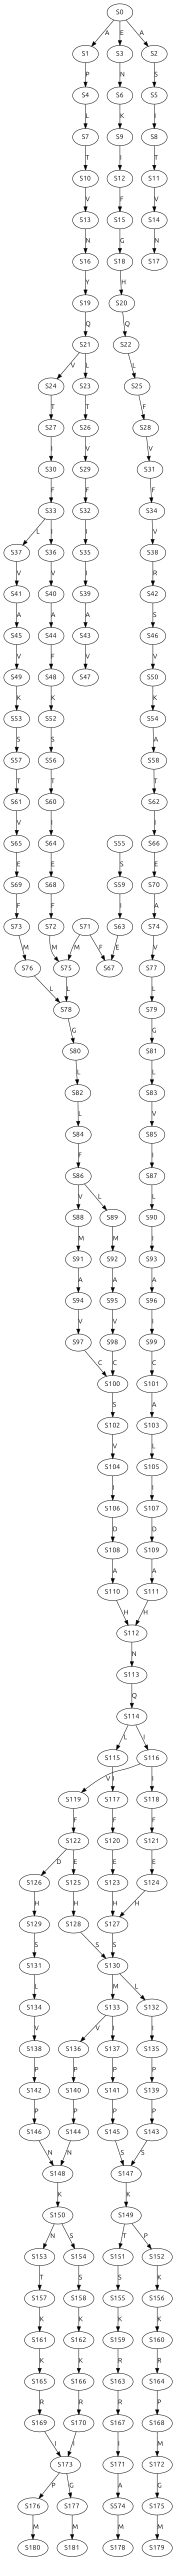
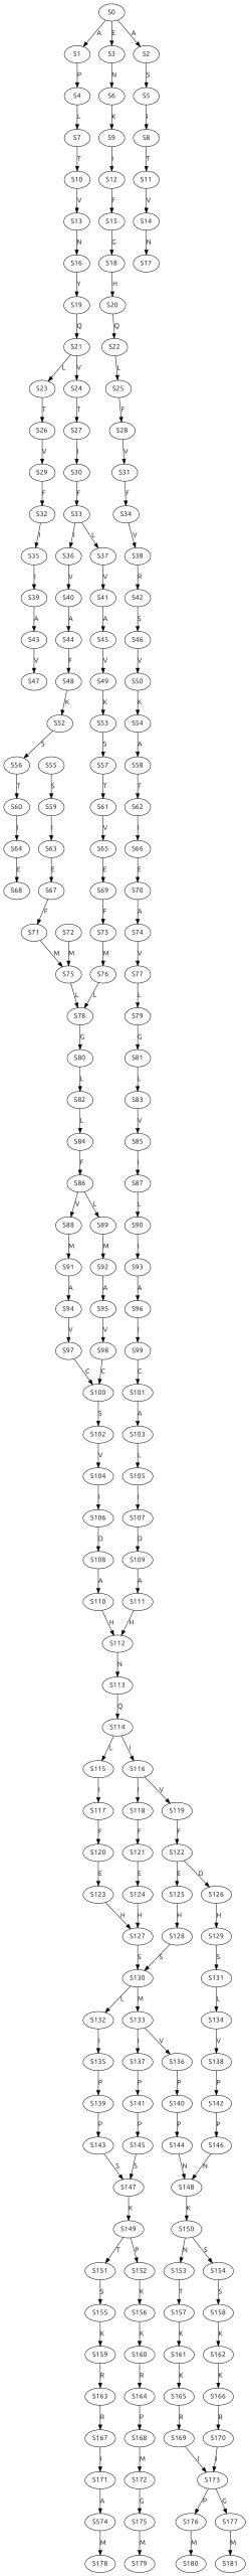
  strict digraph {
    fontname=Ubuntu
    node [fontname=Ubuntu]
    edge [fontname=Ubuntu]
    S0
    S1
    S2
    S3
    S4
    S5
    S6
    S7
    S8
    S9
    S10
    S11
    S12
    S13
    S14
    S15
    S16
    S17
    S18
    S19
    S20
    S21
    S22
    S23
    S24
    S25
    S26
    S27
    S28
    S29
    S30
    S31
    S32
    S33
    S34
    S35
    S36
    S37
    S38
    S39
    S40
    S41
    S42
    S43
    S44
    S45
    S46
    S47
    S48
    S49
    S50
    S52
    S53
    S54
    S56
    S57
    S58
    S55
    S59
    S60
    S61
    S62
    S63
    S64
    S65
    S66
    S67
    S68
    S69
    S70
    S71
    S72
    S73
    S74
    S75
    S76
    S77
    S78
    S79
    S80
    S81
    S82
    S83
    S84
    S85
    S86
    S87
    S88
    S89
    S90
    S91
    S92
    S93
    S94
    S95
    S96
    S97
    S98
    S99
    S100
    S101
    S102
    S103
    S104
    S105
    S106
    S107
    S108
    S109
    S110
    S111
    S112
    S113
    S114
    S115
    S116
    S117
    S118
    S119
    S120
    S121
    S122
    S123
    S124
    S125
    S126
    S127
    S128
    S129
    S130
    S131
    S132
    S133
    S134
    S135
    S136
    S137
    S138
    S139
    S140
    S141
    S142
    S143
    S144
    S145
    S146
    S147
    S148
    S149
    S150
    S151
    S152
    S153
    S154
    S155
    S156
    S157
    S158
    S159
    S160
    S161
    S162
    S163
    S164
    S165
    S166
    S167
    S168
    S169
    S170
    S171
    S172
    S173
    n174 [label=S574]
    S175
    S176
    S177
    S178
    S179
    S180
    S181
    S0 -> S1 [label=A]
    S0 -> S2 [label=A]
    S0 -> S3 [label=E]
    S1 -> S4 [label=P]
    S2 -> S5 [label=S]
    S3 -> S6 [label=N]
    S4 -> S7 [label=L]
    S5 -> S8 [label=I]
    S6 -> S9 [label=K]
    S7 -> S10 [label=T]
    S8 -> S11 [label=T]
    S9 -> S12 [label=I]
    S10 -> S13 [label=V]
    S11 -> S14 [label=V]
    S12 -> S15 [label=F]
    S13 -> S16 [label=N]
    S14 -> S17 [label=N]
    S15 -> S18 [label=G]
    S16 -> S19 [label=Y]
    S18 -> S20 [label=H]
    S19 -> S21 [label=Q]
    S20 -> S22 [label=Q]
    S21 -> S23 [label=L]
    S21 -> S24 [label=V]
    S22 -> S25 [label=L]
    S23 -> S26 [label=T]
    S24 -> S27 [label=T]
    S25 -> S28 [label=F]
    S26 -> S29 [label=V]
    S27 -> S30 [label=I]
    S28 -> S31 [label=V]
    S29 -> S32 [label=F]
    S30 -> S33 [label=F]
    S31 -> S34 [label=F]
    S32 -> S35 [label=I]
    S33 -> S36 [label=I]
    S33 -> S37 [label=L]
    S34 -> S38 [label=V]
    S35 -> S39 [label=I]
    S36 -> S40 [label=V]
    S37 -> S41 [label=V]
    S38 -> S42 [label=R]
    S39 -> S43 [label=A]
    S40 -> S44 [label=A]
    S41 -> S45 [label=A]
    S42 -> S46 [label=S]
    S43 -> S47 [label=V]
    S44 -> S48 [label=F]
    S45 -> S49 [label=V]
    S46 -> S50 [label=V]
    S48 -> S52 [label=K]
    S49 -> S53 [label=K]
    S50 -> S54 [label=K]
    S52 -> S56 [label=S]
    S53 -> S57 [label=S]
    S54 -> S58 [label=A]
    S56 -> S60 [label=T]
    S57 -> S61 [label=T]
    S58 -> S62 [label=T]
    S55 -> S59 [label=S]
    S59 -> S63 [label=I]
    S60 -> S64 [label=I]
    S61 -> S65 [label=V]
    S62 -> S66 [label=I]
    S63 -> S67 [label=E]
    S64 -> S68 [label=E]
    S65 -> S69 [label=E]
    S66 -> S70 [label=E]
-   S71 -> S67 [label=F]
-   S68 -> S72 [label=F]
+   S67 -> S71 [label=F]
    S69 -> S73 [label=F]
    S70 -> S74 [label=A]
    S71 -> S75 [label=M]
    S72 -> S75 [label=M]
    S73 -> S76 [label=M]
    S74 -> S77 [label=V]
    S75 -> S78 [label=L]
    S76 -> S78 [label=L]
    S77 -> S79 [label=L]
    S78 -> S80 [label=G]
    S79 -> S81 [label=G]
    S80 -> S82 [label=L]
    S81 -> S83 [label=L]
    S82 -> S84 [label=L]
    S83 -> S85 [label=V]
    S84 -> S86 [label=F]
    S85 -> S87 [label=I]
    S86 -> S88 [label=V]
    S86 -> S89 [label=L]
    S87 -> S90 [label=L]
    S88 -> S91 [label=M]
    S89 -> S92 [label=M]
    S90 -> S93 [label=I]
    S91 -> S94 [label=A]
    S92 -> S95 [label=A]
    S93 -> S96 [label=A]
    S94 -> S97 [label=V]
    S95 -> S98 [label=V]
    S96 -> S99 [label=I]
    S97 -> S100 [label=C]
    S98 -> S100 [label=C]
    S99 -> S101 [label=C]
    S100 -> S102 [label=S]
    S101 -> S103 [label=A]
    S102 -> S104 [label=V]
    S103 -> S105 [label=L]
    S104 -> S106 [label=I]
    S105 -> S107 [label=I]
    S106 -> S108 [label=D]
    S107 -> S109 [label=D]
    S108 -> S110 [label=A]
    S109 -> S111 [label=A]
    S110 -> S112 [label=H]
    S111 -> S112 [label=H]
    S112 -> S113 [label=N]
    S113 -> S114 [label=Q]
    S114 -> S115 [label=L]
    S114 -> S116 [label=I]
    S115 -> S117 [label=I]
    S116 -> S118 [label=I]
    S116 -> S119 [label=V]
    S117 -> S120 [label=F]
    S118 -> S121 [label=F]
    S119 -> S122 [label=F]
    S120 -> S123 [label=E]
    S121 -> S124 [label=E]
    S122 -> S125 [label=E]
    S122 -> S126 [label=D]
    S123 -> S127 [label=H]
    S124 -> S127 [label=H]
    S125 -> S128 [label=H]
    S126 -> S129 [label=H]
    S127 -> S130 [label=S]
    S128 -> S130 [label=S]
    S129 -> S131 [label=S]
    S130 -> S132 [label=L]
    S130 -> S133 [label=M]
    S131 -> S134 [label=L]
    S132 -> S135 [label=I]
    S133 -> S136 [label=V]
    S133 -> S137 [label=I]
    S134 -> S138 [label=V]
    S135 -> S139 [label=P]
    S136 -> S140 [label=P]
    S137 -> S141 [label=P]
    S138 -> S142 [label=P]
    S139 -> S143 [label=P]
    S140 -> S144 [label=P]
    S141 -> S145 [label=P]
    S142 -> S146 [label=P]
    S143 -> S147 [label=S]
    S144 -> S148 [label=N]
    S145 -> S147 [label=S]
    S146 -> S148 [label=N]
    S147 -> S149 [label=K]
    S148 -> S150 [label=K]
    S149 -> S151 [label=T]
    S149 -> S152 [label=P]
    S150 -> S153 [label=N]
    S150 -> S154 [label=S]
    S151 -> S155 [label=S]
    S152 -> S156 [label=K]
    S153 -> S157 [label=T]
    S154 -> S158 [label=S]
    S155 -> S159 [label=K]
    S156 -> S160 [label=K]
    S157 -> S161 [label=K]
    S158 -> S162 [label=K]
    S159 -> S163 [label=R]
    S160 -> S164 [label=R]
    S161 -> S165 [label=K]
    S162 -> S166 [label=K]
    S163 -> S167 [label=R]
    S164 -> S168 [label=P]
    S165 -> S169 [label=R]
    S166 -> S170 [label=R]
    S167 -> S171 [label=I]
    S168 -> S172 [label=M]
    S169 -> S173 [label=I]
    S170 -> S173 [label=I]
    S171 -> n174 [label=A]
    S172 -> S175 [label=G]
    S173 -> S176 [label=P]
    S173 -> S177 [label=G]
    n174 -> S178 [label=M]
    S175 -> S179 [label=M]
    S176 -> S180 [label=M]
    S177 -> S181 [label=M]
  }
